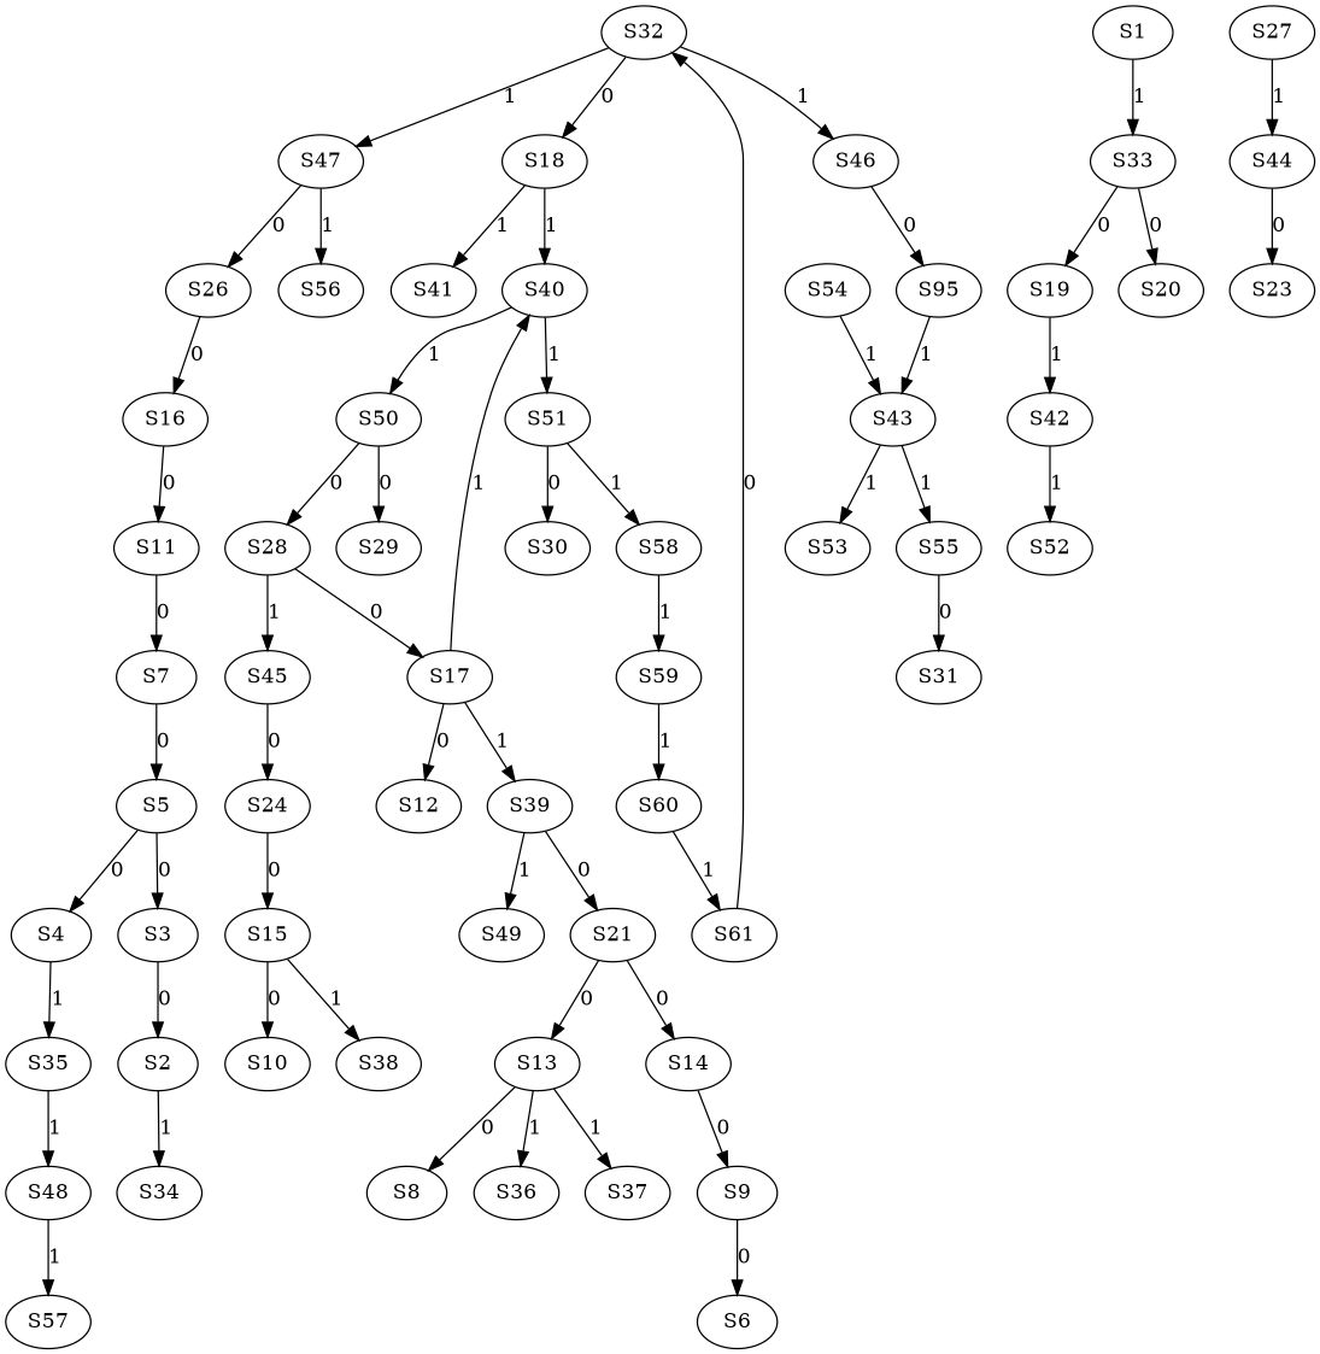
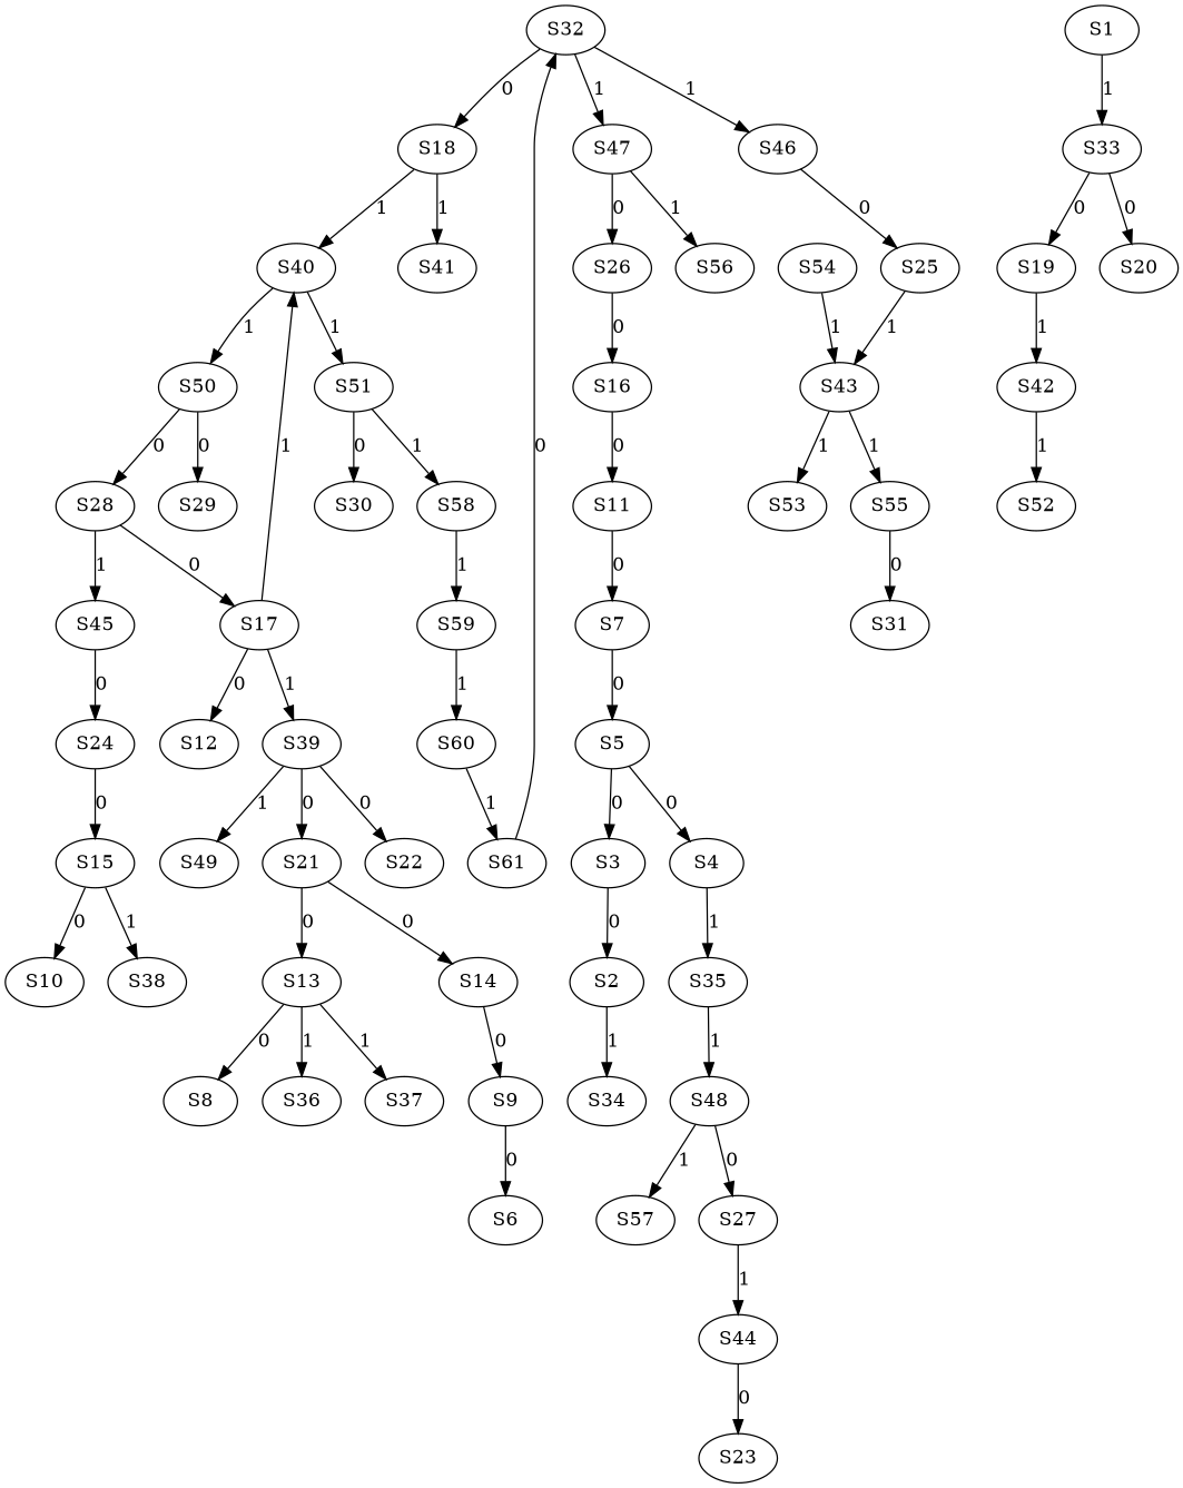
  strict digraph {
    S3
    S2
    S34
    S5
    S4
    S35
    S48
    S7
    S9
    S6
    S11
    S13
    S8
    S36
    S37
    S14
    S15
    S10
    S38
    S16
    S17
    S12
    S39
    S40
    S21
+   S22
    S49
    S50
    S51
    S24
    S26
    S28
    S45
    S32
    S18
    S46
    S47
    S41
-   S25 [label=S95]
+   S25
    S56
    S33
    S19
    S20
    S42
    S52
    S44
    S23
    S43
    S55
    S53
    S27
    S57
    S29
    S30
    S58
    S59
    S31
    S61
    S1
    S54
    S60
    S3 -> S2 [label=0]
    S2 -> S34 [label=1]
    S5 -> S3 [label=0]
    S5 -> S4 [label=0]
    S4 -> S35 [label=1]
    S35 -> S48 [label=1]
+   S48 -> S27 [label=0]
    S48 -> S57 [label=1]
    S7 -> S5 [label=0]
    S9 -> S6 [label=0]
    S11 -> S7 [label=0]
    S13 -> S8 [label=0]
    S13 -> S36 [label=1]
    S13 -> S37 [label=1]
    S14 -> S9 [label=0]
    S15 -> S10 [label=0]
    S15 -> S38 [label=1]
    S16 -> S11 [label=0]
    S17 -> S12 [label=0]
    S17 -> S39 [label=1]
    S17 -> S40 [label=1]
    S39 -> S21 [label=0]
+   S39 -> S22 [label=0]
    S39 -> S49 [label=1]
    S40 -> S50 [label=1]
    S40 -> S51 [label=1]
    S21 -> S13 [label=0]
    S21 -> S14 [label=0]
    S50 -> S28 [label=0]
    S50 -> S29 [label=0]
    S51 -> S30 [label=0]
    S51 -> S58 [label=1]
    S24 -> S15 [label=0]
    S26 -> S16 [label=0]
    S28 -> S17 [label=0]
    S28 -> S45 [label=1]
    S45 -> S24 [label=0]
    S32 -> S18 [label=0]
    S32 -> S46 [label=1]
    S32 -> S47 [label=1]
    S18 -> S40 [label=1]
    S18 -> S41 [label=1]
    S46 -> S25 [label=0]
    S47 -> S26 [label=0]
    S47 -> S56 [label=1]
    S25 -> S43 [label=1]
    S33 -> S19 [label=0]
    S33 -> S20 [label=0]
    S19 -> S42 [label=1]
    S42 -> S52 [label=1]
    S44 -> S23 [label=0]
    S43 -> S55 [label=1]
    S43 -> S53 [label=1]
    S55 -> S31 [label=0]
    S27 -> S44 [label=1]
    S58 -> S59 [label=1]
    S59 -> S60 [label=1]
    S61 -> S32 [label=0]
    S1 -> S33 [label=1]
    S54 -> S43 [label=1]
    S60 -> S61 [label=1]
  }
